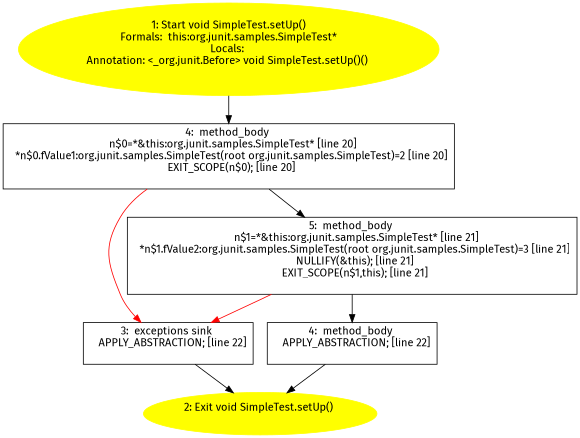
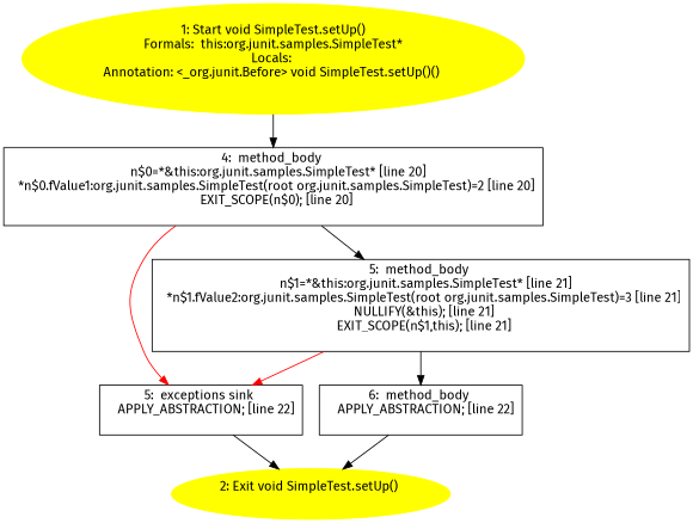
  digraph {
    fontname="Fira Sans"
    node [fontname="Fira Sans" shape=box]
    edge [fontname="Fira Sans"]
    n1 [color=yellow label="1: Start void SimpleTest.setUp()\nFormals:  this:org.junit.samples.SimpleTest*\nLocals: \nAnnotation: <_org.junit.Before> void SimpleTest.setUp()() \n  " style=filled shape=""]
    n2 [label="4:  method_body \n   n$0=*&this:org.junit.samples.SimpleTest* [line 20]\n  *n$0.fValue1:org.junit.samples.SimpleTest(root org.junit.samples.SimpleTest)=2 [line 20]\n  EXIT_SCOPE(n$0); [line 20]\n "]
-   n3 [label="3:  exceptions sink \n   APPLY_ABSTRACTION; [line 22]\n "]
+   n3 [label="5:  exceptions sink \n   APPLY_ABSTRACTION; [line 22]\n "]
    n4 [label="5:  method_body \n   n$1=*&this:org.junit.samples.SimpleTest* [line 21]\n  *n$1.fValue2:org.junit.samples.SimpleTest(root org.junit.samples.SimpleTest)=3 [line 21]\n  NULLIFY(&this); [line 21]\n  EXIT_SCOPE(n$1,this); [line 21]\n "]
    n5 [color=yellow label="2: Exit void SimpleTest.setUp() \n  " style=filled shape=""]
-   n6 [label="4:  method_body \n   APPLY_ABSTRACTION; [line 22]\n "]
+   n6 [label="6:  method_body \n   APPLY_ABSTRACTION; [line 22]\n "]
    n1 -> n2
    n2 -> n3 [color=red]
    n2 -> n4
    n3 -> n5
    n4 -> n3 [color=red]
    n4 -> n6
    n6 -> n5
  }
